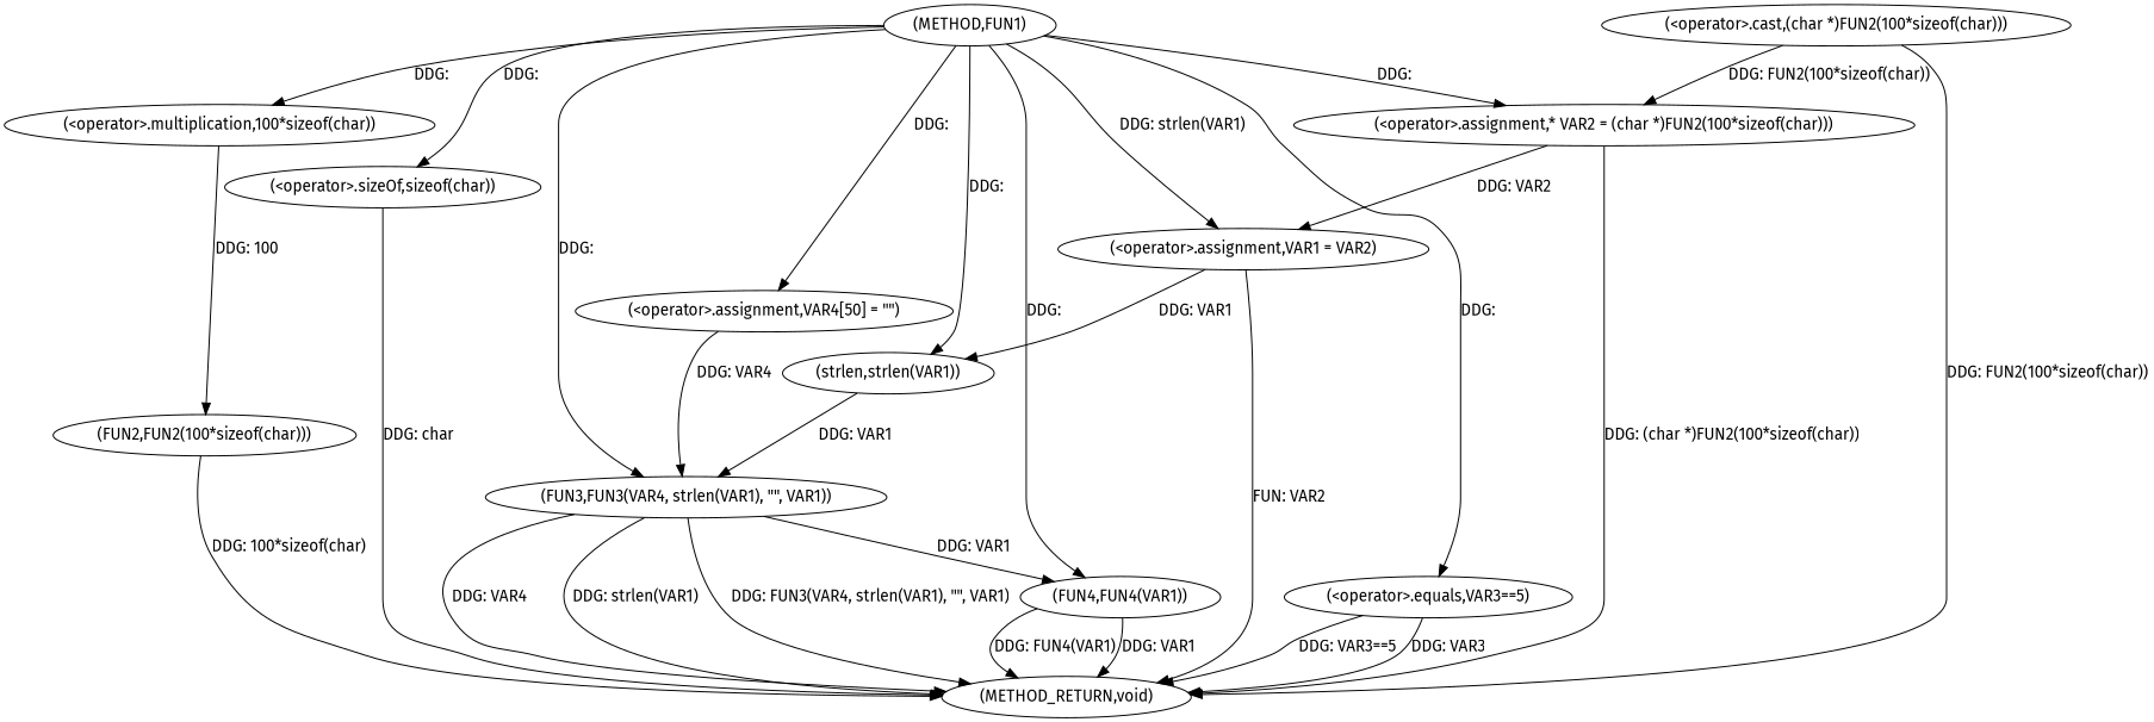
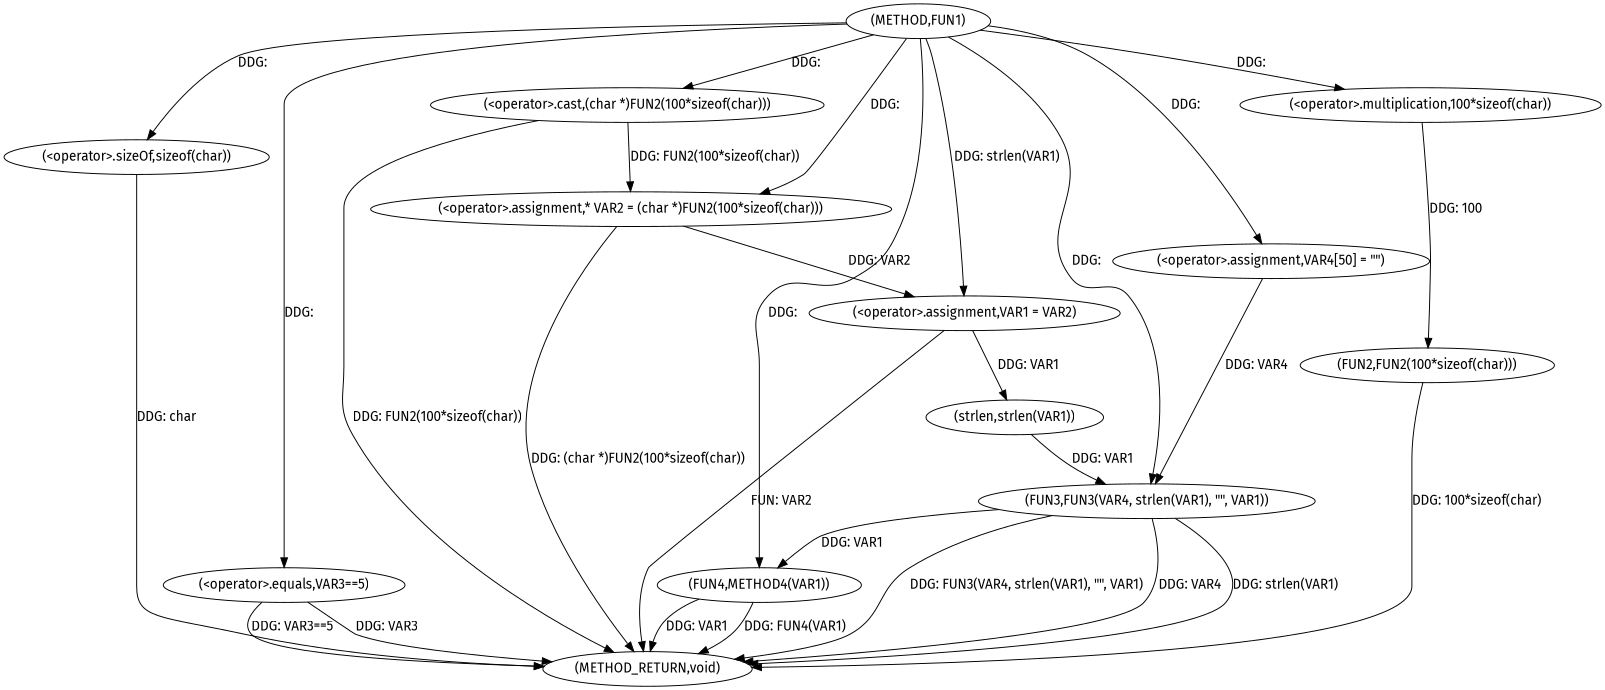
  digraph {
    fontname="Fira Sans"
    node [fontname="Fira Sans"]
    edge [fontname="Fira Sans"]
    n1 [label="(METHOD,FUN1)"]
    n2 [label="(<operator>.assignment,* VAR2 = (char *)FUN2(100*sizeof(char)))"]
    n3 [label="(<operator>.multiplication,100*sizeof(char))"]
    n4 [label="(<operator>.sizeOf,sizeof(char))"]
    n5 [label="(<operator>.assignment,VAR1 = VAR2)"]
    n6 [label="(<operator>.equals,VAR3==5)"]
    n7 [label="(<operator>.assignment,VAR4[50] = \"\")"]
    n8 [label="(FUN3,FUN3(VAR4, strlen(VAR1), \"\", VAR1))"]
    n9 [label="(strlen,strlen(VAR1))"]
-   n10 [label="(FUN4,FUN4(VAR1))"]
+   n10 [label="(FUN4,METHOD4(VAR1))"]
    n11 [label="(METHOD_RETURN,void)"]
    n12 [label="(FUN2,FUN2(100*sizeof(char)))"]
    n13 [label="(<operator>.cast,(char *)FUN2(100*sizeof(char)))"]
    n1 -> n2 [label="DDG: "]
    n1 -> n3 [label="DDG: "]
    n1 -> n4 [label="DDG: "]
    n1 -> n5 [label="DDG: strlen(VAR1)"]
    n1 -> n6 [label="DDG: "]
    n1 -> n7 [label="DDG: "]
    n1 -> n8 [label="DDG: "]
-   n1 -> n9 [label="DDG: "]
+   n1 -> n13 [label="DDG: "]
    n1 -> n10 [label="DDG: "]
    n2 -> n5 [label="DDG: VAR2"]
    n2 -> n11 [label="DDG: (char *)FUN2(100*sizeof(char))"]
    n3 -> n12 [label="DDG: 100"]
    n4 -> n11 [label="DDG: char"]
    n5 -> n9 [label="DDG: VAR1"]
    n5 -> n11 [label="FUN: VAR2"]
    n6 -> n11 [label="DDG: VAR3==5"]
    n6 -> n11 [label="DDG: VAR3"]
    n7 -> n8 [label="DDG: VAR4"]
    n8 -> n10 [label="DDG: VAR1"]
    n8 -> n11 [label="DDG: FUN3(VAR4, strlen(VAR1), \"\", VAR1)"]
    n8 -> n11 [label="DDG: VAR4"]
    n8 -> n11 [label="DDG: strlen(VAR1)"]
    n9 -> n8 [label="DDG: VAR1"]
    n10 -> n11 [label="DDG: FUN4(VAR1)"]
    n10 -> n11 [label="DDG: VAR1"]
    n12 -> n11 [label="DDG: 100*sizeof(char)"]
    n13 -> n2 [label="DDG: FUN2(100*sizeof(char))"]
    n13 -> n11 [label="DDG: FUN2(100*sizeof(char))"]
  }
